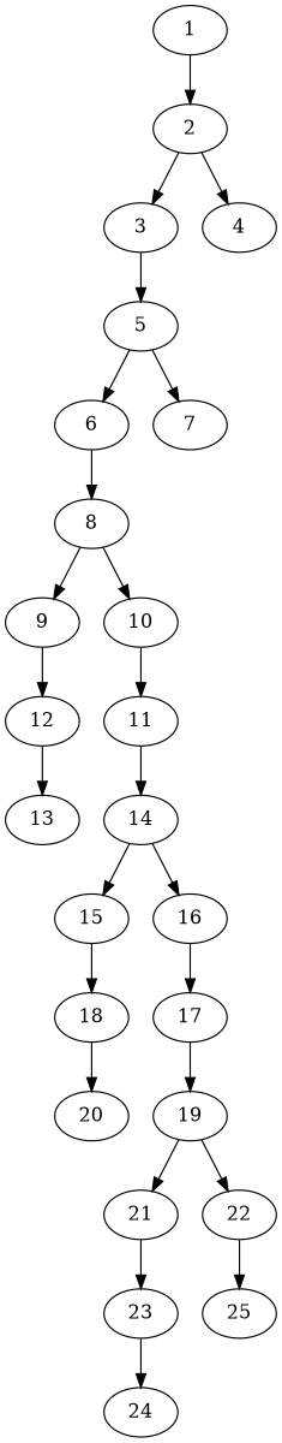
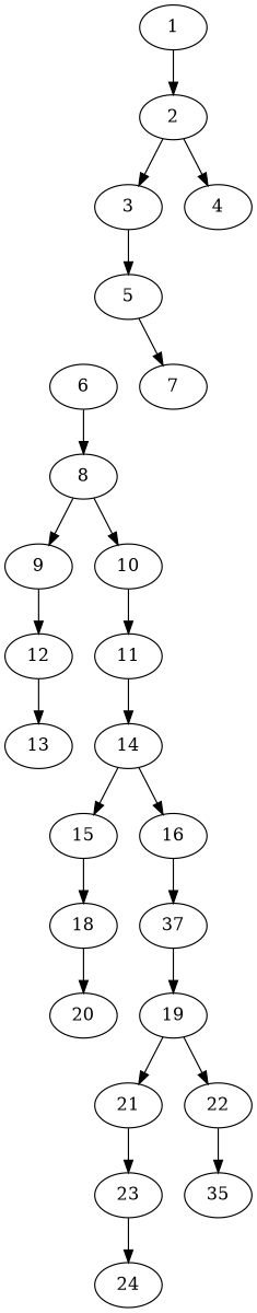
  digraph {
    node [alpha=0.03]
    1 [alpha=0.17 expect_size=32173056]
    2 [alpha=0.08 expect_size=47642624]
    3 [expect_size=10096640]
    4 [alpha=0.10 expect_size=7962624]
    5 [alpha=0.11 expect_size=20828160]
    6 [alpha=0.08 expect_size=21215232]
    7 [alpha=0.13 expect_size=32706560]
    8 [alpha=0.13 expect_size=23205888]
    9 [alpha=0.06 expect_size=11393024]
    10 [alpha=0.14 expect_size=48386048]
    12 [alpha=0.01 expect_size=9836544]
    11 [alpha=0.07 expect_size=16087040]
    13 [alpha=0.08 expect_size=27849728]
    14 [alpha=0.13 expect_size=34590720]
    15 [alpha=0.01 expect_size=11496448]
    16 [alpha=0.13 expect_size=37017600]
    18 [alpha=0.12 expect_size=38492160]
-   17 [alpha=0.16 expect_size=7976960]
+   17 [alpha=0.16 expect_size=7976960 label=37]
    20 [expect_size=34915328]
    19 [expect_size=21718016]
    21 [alpha=0.14 expect_size=21346304]
    22 [expect_size=38988800]
    23 [alpha=0.14 expect_size=40273920]
-   25 [alpha=0.05 expect_size=43593728]
+   25 [alpha=0.05 expect_size=43593728 label=35]
    24 [alpha=0.06 expect_size=12967936]
    1 -> 2
    2 -> 3
    2 -> 4
    3 -> 5
-   5 -> 6
    5 -> 7
    6 -> 8
    8 -> 9
    8 -> 10
    9 -> 12
    10 -> 11
    12 -> 13
    11 -> 14
    14 -> 15
    14 -> 16
    15 -> 18
    16 -> 17
    18 -> 20
    17 -> 19
    19 -> 21
    19 -> 22
    21 -> 23
    22 -> 25
    23 -> 24
  }
